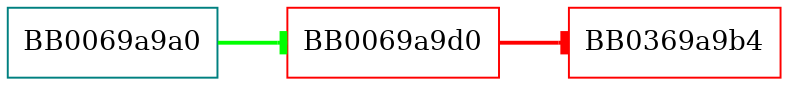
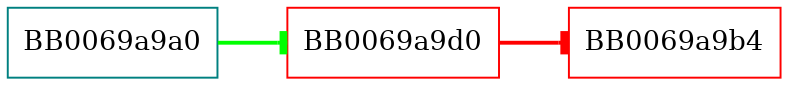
  digraph {
    rankdir=LR
    splines=ortho
    node [color=red shape=box]
    edge [arrowhead=tee style=bold]
    BB0069a9a0 [color=teal]
    BB0069a9d0
-   BB0069a9b4 [label=BB0369a9b4]
+   BB0069a9b4
    BB0069a9a0 -> BB0069a9d0 [color=green]
    BB0069a9d0 -> BB0069a9b4 [color=red]
  }
